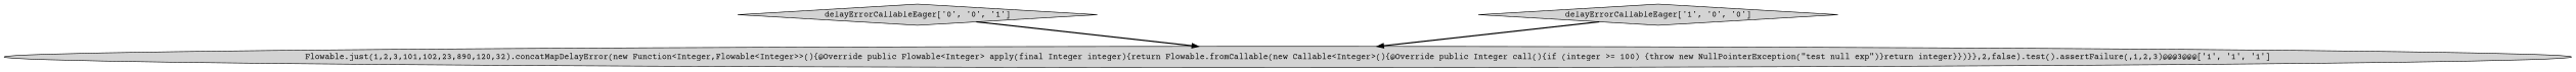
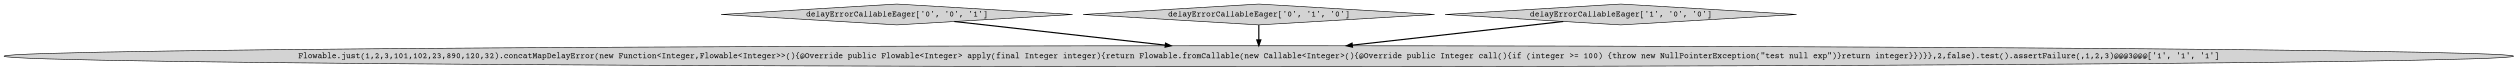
  digraph {
    fontname="Courier Prime"
    node [fillcolor=lightgray shape=diamond style=filled fontname="Courier Prime"]
    edge [style=bold fontname="Courier Prime"]
    n1 [label="delayErrorCallableEager['0', '0', '1']"]
    n2 [label="Flowable.just(1,2,3,101,102,23,890,120,32).concatMapDelayError(new Function<Integer,Flowable<Integer>>(){@Override public Flowable<Integer> apply(final Integer integer){return Flowable.fromCallable(new Callable<Integer>(){@Override public Integer call(){if (integer >= 100) {throw new NullPointerException(\"test null exp\")}return integer}})}},2,false).test().assertFailure(,1,2,3)@@@3@@@['1', '1', '1']" shape=ellipse]
+   n3 [label="delayErrorCallableEager['0', '1', '0']"]
    n4 [label="delayErrorCallableEager['1', '0', '0']"]
    n1 -> n2
+   n3 -> n2
    n4 -> n2
  }
